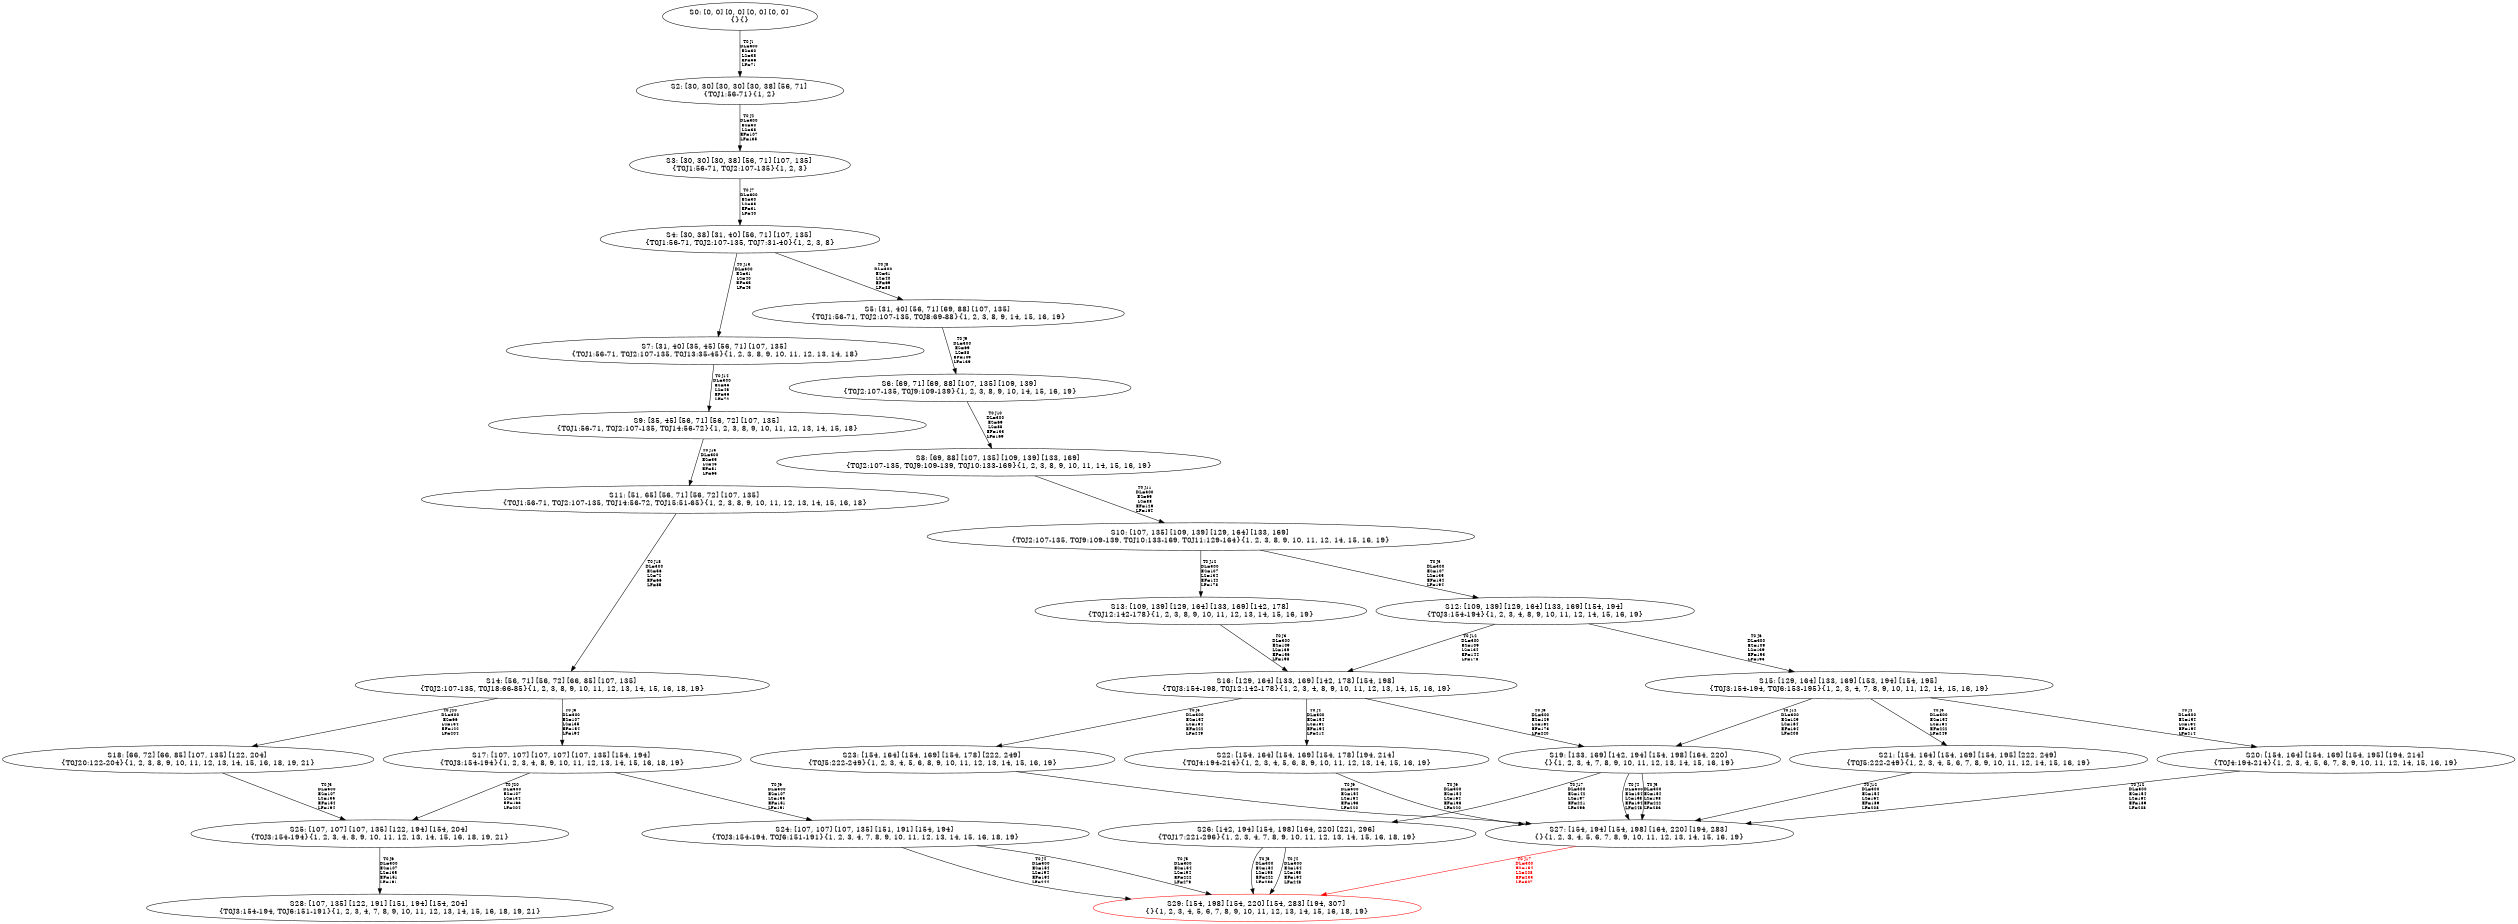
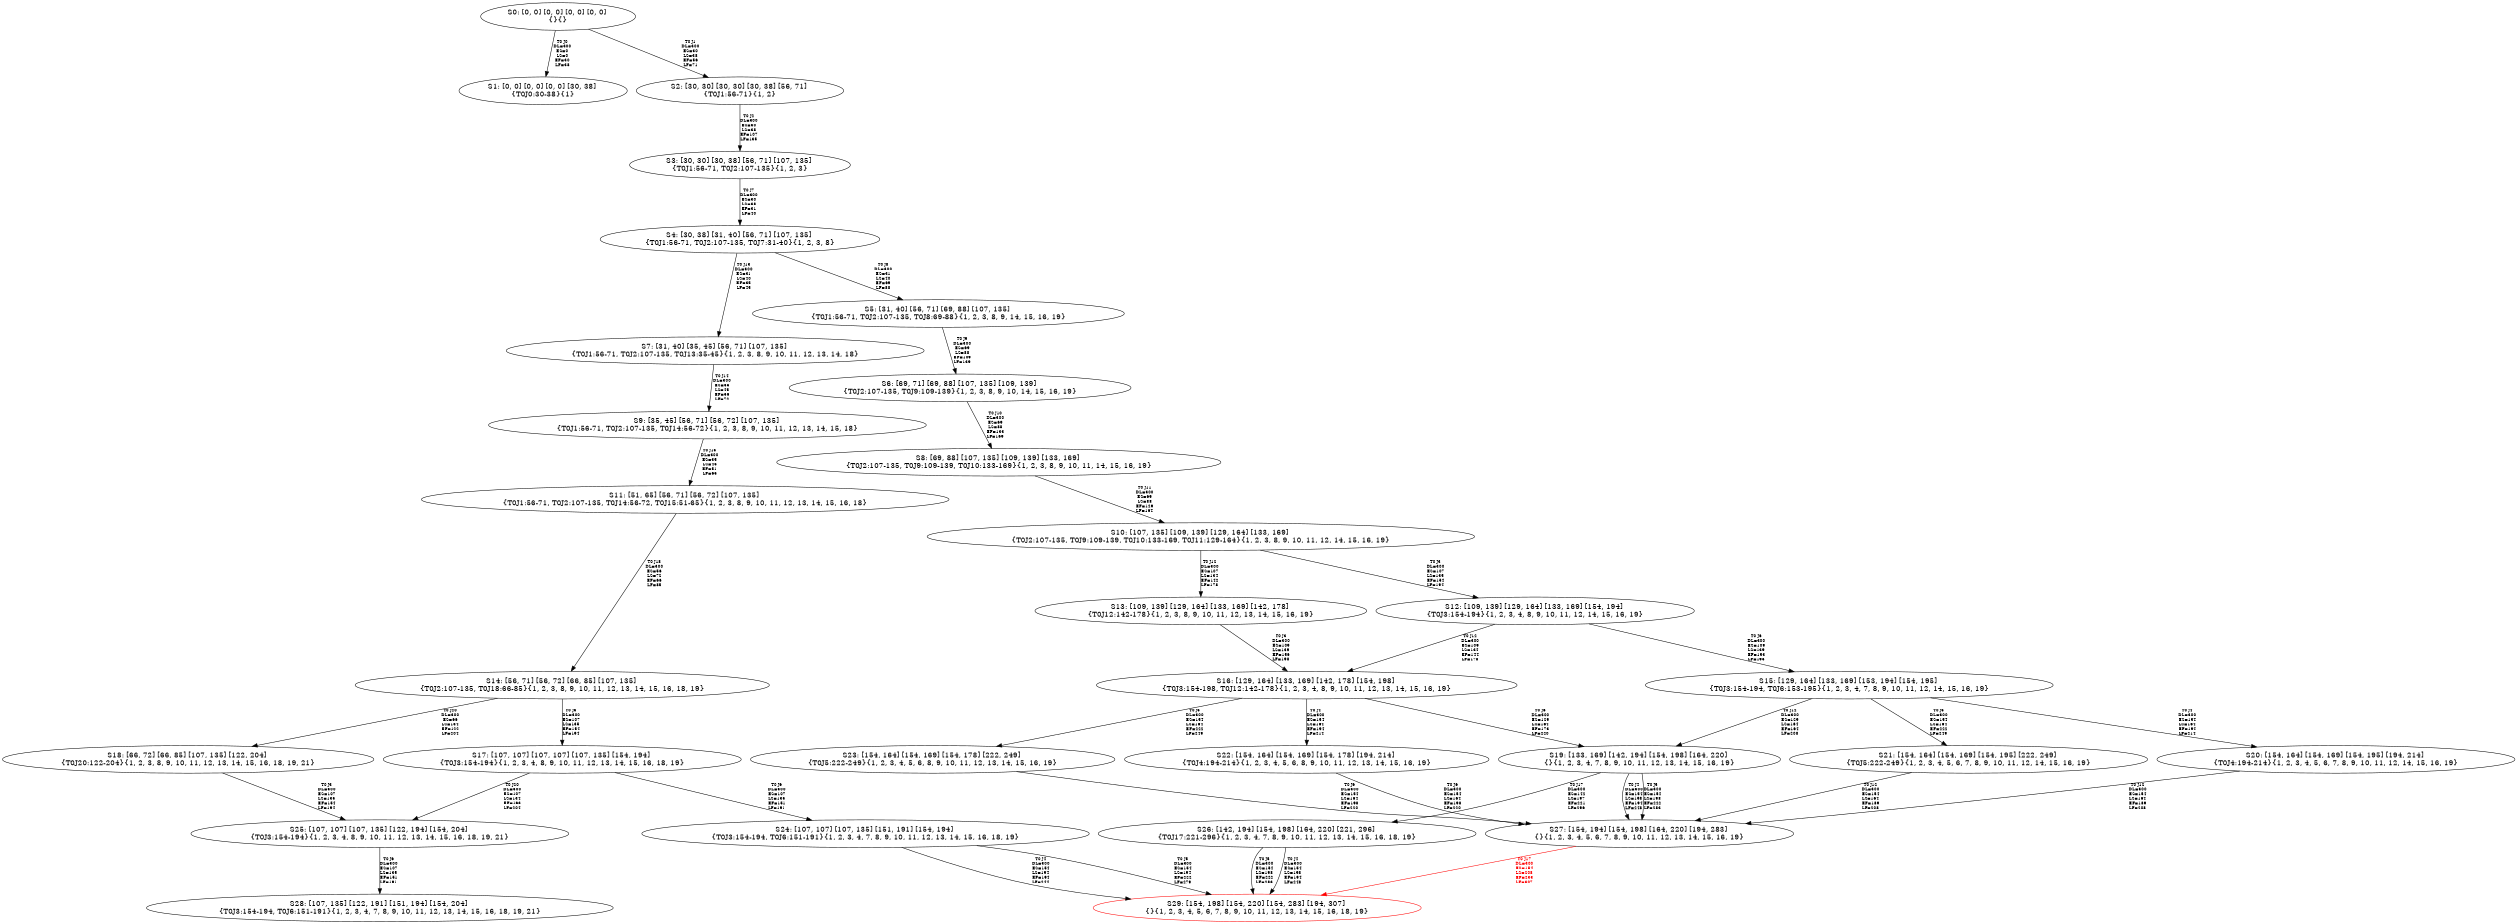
  digraph {
    edge [fontsize=8]
    n1 [label="S0: [0, 0] [0, 0] [0, 0] [0, 0] \n{}{}"]
+   n2 [label="S1: [0, 0] [0, 0] [0, 0] [30, 38] \n{T0J0:30-38}{1}"]
    n3 [label="S2: [30, 30] [30, 30] [30, 38] [56, 71] \n{T0J1:56-71}{1, 2}"]
    n4 [label="S3: [30, 30] [30, 38] [56, 71] [107, 135] \n{T0J1:56-71, T0J2:107-135}{1, 2, 3}"]
    n5 [label="S4: [30, 38] [31, 40] [56, 71] [107, 135] \n{T0J1:56-71, T0J2:107-135, T0J7:31-40}{1, 2, 3, 8}"]
    n6 [label="S5: [31, 40] [56, 71] [69, 88] [107, 135] \n{T0J1:56-71, T0J2:107-135, T0J8:69-88}{1, 2, 3, 8, 9, 14, 15, 16, 19}"]
    n7 [label="S7: [31, 40] [35, 45] [56, 71] [107, 135] \n{T0J1:56-71, T0J2:107-135, T0J13:35-45}{1, 2, 3, 8, 9, 10, 11, 12, 13, 14, 18}"]
    n8 [label="S6: [69, 71] [69, 88] [107, 135] [109, 139] \n{T0J2:107-135, T0J9:109-139}{1, 2, 3, 8, 9, 10, 14, 15, 16, 19}"]
    n9 [label="S9: [35, 45] [56, 71] [56, 72] [107, 135] \n{T0J1:56-71, T0J2:107-135, T0J14:56-72}{1, 2, 3, 8, 9, 10, 11, 12, 13, 14, 15, 18}"]
    n10 [label="S8: [69, 88] [107, 135] [109, 139] [133, 169] \n{T0J2:107-135, T0J9:109-139, T0J10:133-169}{1, 2, 3, 8, 9, 10, 11, 14, 15, 16, 19}"]
    n11 [label="S10: [107, 135] [109, 139] [129, 164] [133, 169] \n{T0J2:107-135, T0J9:109-139, T0J10:133-169, T0J11:129-164}{1, 2, 3, 8, 9, 10, 11, 12, 14, 15, 16, 19}"]
    n12 [label="S11: [51, 65] [56, 71] [56, 72] [107, 135] \n{T0J1:56-71, T0J2:107-135, T0J14:56-72, T0J15:51-65}{1, 2, 3, 8, 9, 10, 11, 12, 13, 14, 15, 16, 18}"]
    n13 [label="S12: [109, 139] [129, 164] [133, 169] [154, 194] \n{T0J3:154-194}{1, 2, 3, 4, 8, 9, 10, 11, 12, 14, 15, 16, 19}"]
    n14 [label="S13: [109, 139] [129, 164] [133, 169] [142, 178] \n{T0J12:142-178}{1, 2, 3, 8, 9, 10, 11, 12, 13, 14, 15, 16, 19}"]
    n15 [label="S14: [56, 71] [56, 72] [66, 85] [107, 135] \n{T0J2:107-135, T0J18:66-85}{1, 2, 3, 8, 9, 10, 11, 12, 13, 14, 15, 16, 18, 19}"]
    n16 [label="S15: [129, 164] [133, 169] [153, 194] [154, 195] \n{T0J3:154-194, T0J6:153-195}{1, 2, 3, 4, 7, 8, 9, 10, 11, 12, 14, 15, 16, 19}"]
    n17 [label="S16: [129, 164] [133, 169] [142, 178] [154, 198] \n{T0J3:154-198, T0J12:142-178}{1, 2, 3, 4, 8, 9, 10, 11, 12, 13, 14, 15, 16, 19}"]
    n18 [label="S17: [107, 107] [107, 107] [107, 135] [154, 194] \n{T0J3:154-194}{1, 2, 3, 4, 8, 9, 10, 11, 12, 13, 14, 15, 16, 18, 19}"]
    n19 [label="S18: [66, 72] [66, 85] [107, 135] [122, 204] \n{T0J20:122-204}{1, 2, 3, 8, 9, 10, 11, 12, 13, 14, 15, 16, 18, 19, 21}"]
    n20 [label="S19: [133, 169] [142, 194] [154, 198] [164, 220] \n{}{1, 2, 3, 4, 7, 8, 9, 10, 11, 12, 13, 14, 15, 16, 19}"]
    n21 [label="S20: [154, 164] [154, 169] [154, 195] [194, 214] \n{T0J4:194-214}{1, 2, 3, 4, 5, 6, 7, 8, 9, 10, 11, 12, 14, 15, 16, 19}"]
    n22 [label="S21: [154, 164] [154, 169] [154, 195] [222, 249] \n{T0J5:222-249}{1, 2, 3, 4, 5, 6, 7, 8, 9, 10, 11, 12, 14, 15, 16, 19}"]
    n23 [label="S22: [154, 164] [154, 169] [154, 178] [194, 214] \n{T0J4:194-214}{1, 2, 3, 4, 5, 6, 8, 9, 10, 11, 12, 13, 14, 15, 16, 19}"]
    n24 [label="S23: [154, 164] [154, 169] [154, 178] [222, 249] \n{T0J5:222-249}{1, 2, 3, 4, 5, 6, 8, 9, 10, 11, 12, 13, 14, 15, 16, 19}"]
    n25 [label="S24: [107, 107] [107, 135] [151, 191] [154, 194] \n{T0J3:154-194, T0J6:151-191}{1, 2, 3, 4, 7, 8, 9, 10, 11, 12, 13, 14, 15, 16, 18, 19}"]
    n26 [label="S25: [107, 107] [107, 135] [122, 194] [154, 204] \n{T0J3:154-194}{1, 2, 3, 4, 8, 9, 10, 11, 12, 13, 14, 15, 16, 18, 19, 21}"]
    n27 [label="S26: [142, 194] [154, 198] [164, 220] [221, 296] \n{T0J17:221-296}{1, 2, 3, 4, 7, 8, 9, 10, 11, 12, 13, 14, 15, 16, 18, 19}"]
    n28 [label="S27: [154, 194] [154, 198] [164, 220] [194, 283] \n{}{1, 2, 3, 4, 5, 6, 7, 8, 9, 10, 11, 12, 13, 14, 15, 16, 19}"]
    n29 [color=Red label="S29: [154, 198] [154, 220] [154, 283] [194, 307] \n{}{1, 2, 3, 4, 5, 6, 7, 8, 9, 10, 11, 12, 13, 14, 15, 16, 18, 19}"]
    n30 [label="S28: [107, 135] [122, 191] [151, 194] [154, 204] \n{T0J3:154-194, T0J6:151-191}{1, 2, 3, 4, 7, 8, 9, 10, 11, 12, 13, 14, 15, 16, 18, 19, 21}"]
+   n1 -> n2 [label="T0 J0\nDL=300\nES=0\nLS=0\nEF=30\nLF=38"]
    n1 -> n3 [label="T0 J1\nDL=300\nES=30\nLS=38\nEF=56\nLF=71"]
    n3 -> n4 [label="T0 J2\nDL=300\nES=30\nLS=38\nEF=107\nLF=135"]
    n4 -> n5 [label="T0 J7\nDL=300\nES=30\nLS=38\nEF=31\nLF=40"]
    n5 -> n6 [label="T0 J8\nDL=300\nES=31\nLS=40\nEF=69\nLF=88"]
    n5 -> n7 [label="T0 J13\nDL=300\nES=31\nLS=40\nEF=35\nLF=45"]
    n6 -> n8 [label="T0 J9\nDL=300\nES=69\nLS=88\nEF=109\nLF=139"]
    n7 -> n9 [label="T0 J14\nDL=300\nES=35\nLS=45\nEF=56\nLF=72"]
    n8 -> n10 [label="T0 J10\nDL=300\nES=69\nLS=88\nEF=133\nLF=169"]
    n9 -> n12 [label="T0 J15\nDL=300\nES=35\nLS=45\nEF=51\nLF=65"]
    n10 -> n11 [label="T0 J11\nDL=300\nES=69\nLS=88\nEF=129\nLF=164"]
    n11 -> n13 [label="T0 J3\nDL=300\nES=107\nLS=135\nEF=154\nLF=194"]
    n11 -> n14 [label="T0 J12\nDL=300\nES=107\nLS=134\nEF=142\nLF=178"]
    n12 -> n15 [label="T0 J18\nDL=300\nES=56\nLS=72\nEF=66\nLF=85"]
    n13 -> n16 [label="T0 J6\nDL=300\nES=109\nLS=139\nEF=153\nLF=195"]
    n13 -> n17 [label="T0 J12\nDL=300\nES=109\nLS=134\nEF=144\nLF=178"]
    n14 -> n17 [label="T0 J3\nDL=300\nES=109\nLS=139\nEF=156\nLF=198"]
    n15 -> n18 [label="T0 J3\nDL=300\nES=107\nLS=135\nEF=154\nLF=194"]
    n15 -> n19 [label="T0 J20\nDL=300\nES=66\nLS=134\nEF=122\nLF=204"]
    n16 -> n20 [label="T0 J12\nDL=300\nES=129\nLS=164\nEF=164\nLF=208"]
    n16 -> n21 [label="T0 J4\nDL=300\nES=154\nLS=164\nEF=194\nLF=214"]
    n16 -> n22 [label="T0 J5\nDL=300\nES=154\nLS=164\nEF=222\nLF=249"]
    n17 -> n20 [label="T0 J6\nDL=300\nES=129\nLS=164\nEF=173\nLF=220"]
    n17 -> n23 [label="T0 J4\nDL=300\nES=154\nLS=164\nEF=194\nLF=214"]
    n17 -> n24 [label="T0 J5\nDL=300\nES=154\nLS=164\nEF=222\nLF=249"]
    n18 -> n25 [label="T0 J6\nDL=300\nES=107\nLS=135\nEF=151\nLF=191"]
    n18 -> n26 [label="T0 J20\nDL=300\nES=107\nLS=134\nEF=163\nLF=204"]
    n19 -> n26 [label="T0 J3\nDL=300\nES=107\nLS=135\nEF=154\nLF=194"]
    n20 -> n27 [label="T0 J17\nDL=300\nES=142\nLS=197\nEF=221\nLF=296"]
    n20 -> n28 [label="T0 J4\nDL=300\nES=154\nLS=198\nEF=194\nLF=248"]
    n20 -> n28 [label="T0 J5\nDL=300\nES=154\nLS=198\nEF=222\nLF=283"]
    n21 -> n28 [label="T0 J12\nDL=300\nES=154\nLS=164\nEF=189\nLF=208"]
    n22 -> n28 [label="T0 J12\nDL=300\nES=154\nLS=164\nEF=189\nLF=208"]
    n23 -> n28 [label="T0 J6\nDL=300\nES=154\nLS=164\nEF=198\nLF=220"]
    n24 -> n28 [label="T0 J6\nDL=300\nES=154\nLS=164\nEF=198\nLF=220"]
    n25 -> n29 [label="T0 J4\nDL=300\nES=154\nLS=194\nEF=194\nLF=244"]
    n25 -> n29 [label="T0 J5\nDL=300\nES=154\nLS=194\nEF=222\nLF=279"]
    n26 -> n30 [label="T0 J6\nDL=300\nES=107\nLS=135\nEF=151\nLF=191"]
    n27 -> n29 [label="T0 J4\nDL=300\nES=154\nLS=198\nEF=194\nLF=248"]
    n27 -> n29 [label="T0 J5\nDL=300\nES=154\nLS=198\nEF=222\nLF=283"]
    n28 -> n29 [color=Red fontcolor=Red label="T0 J17\nDL=300\nES=154\nLS=208\nEF=233\nLF=307"]
  }
